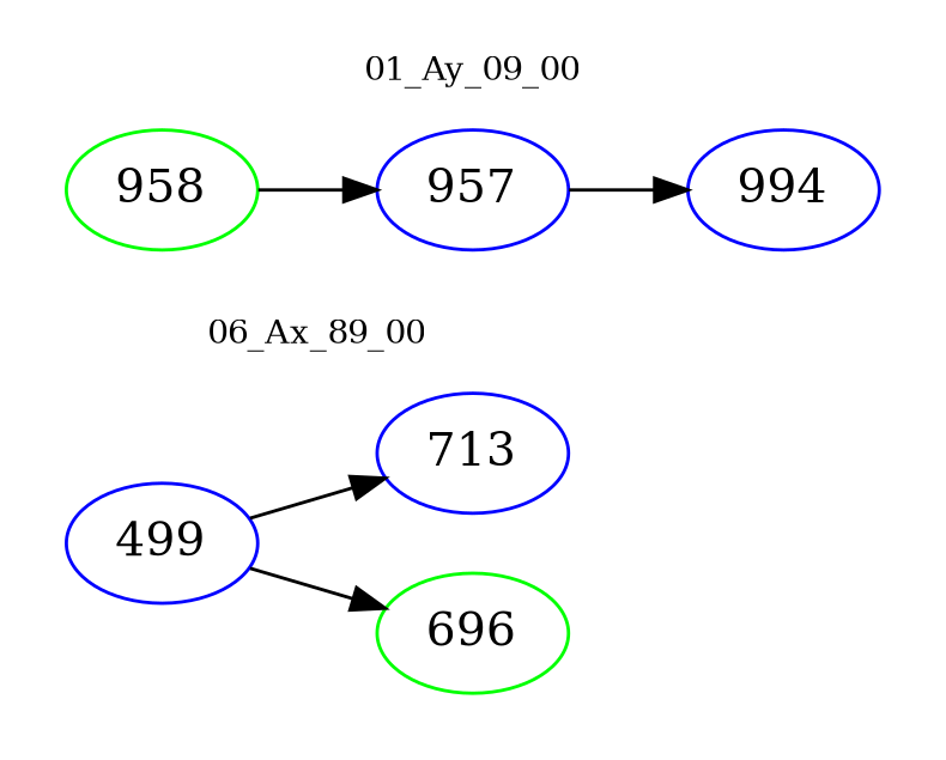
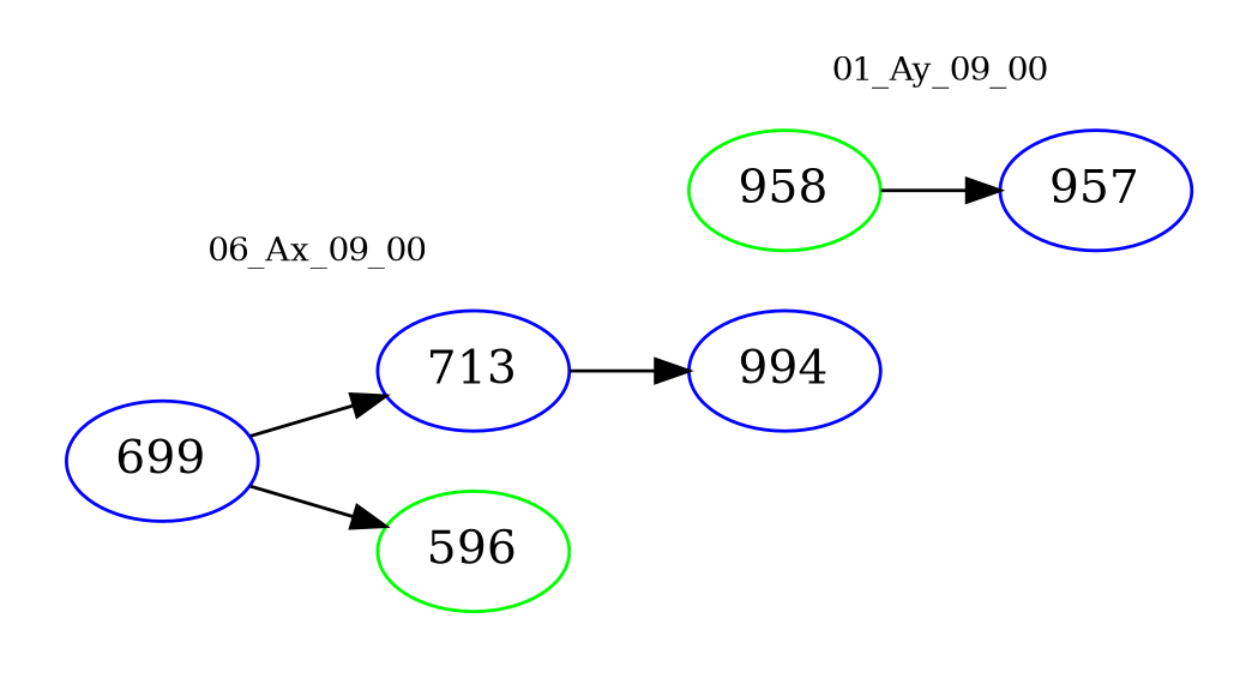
  digraph {
    rankdir=LR
    node [color=blue]
    edge [color=black]
-   n1 [label=499]
-   n2 [color=green label=696]
+   n1 [label=699]
+   n2 [color=green label=596]
    n3 [label=713]
    n4 [label=957]
    n5 [color=green label=958]
    n6 [label=994]
    subgraph cluster_1 {
      color=white
      fontsize=10
-     label="06_Ax_89_00"
+     label="06_Ax_09_00"
      n1
      n2
      n3
    }
    subgraph cluster_2 {
      color=white
      fontsize=10
      label="01_Ay_09_00"
      n4
      n5
      n6
    }
    n1 -> n2
    n1 -> n3
-   n4 -> n6
+   n3 -> n6
    n5 -> n4
  }
